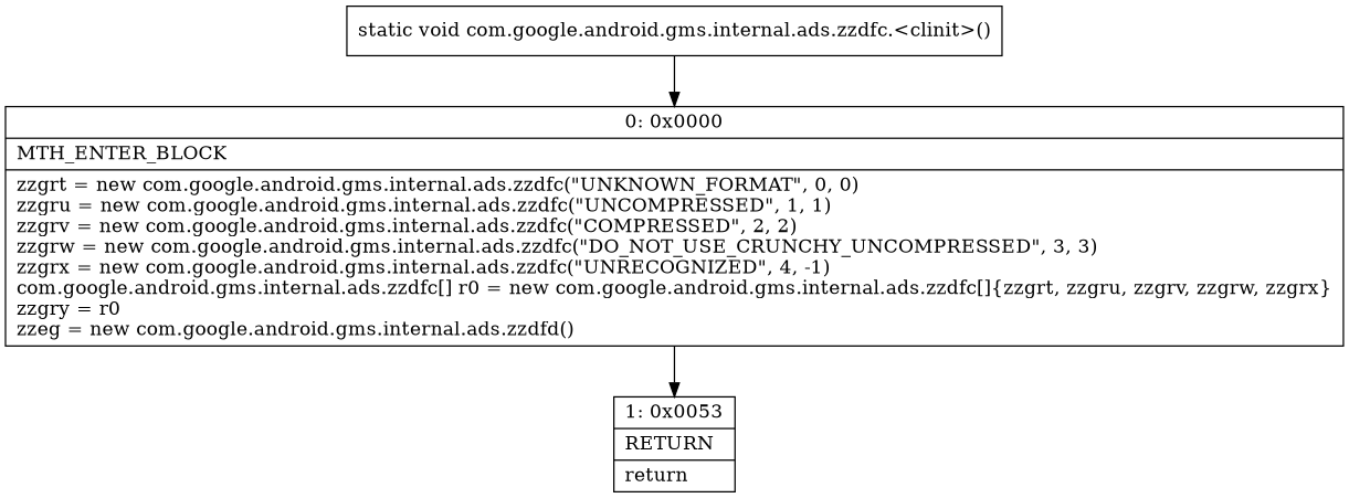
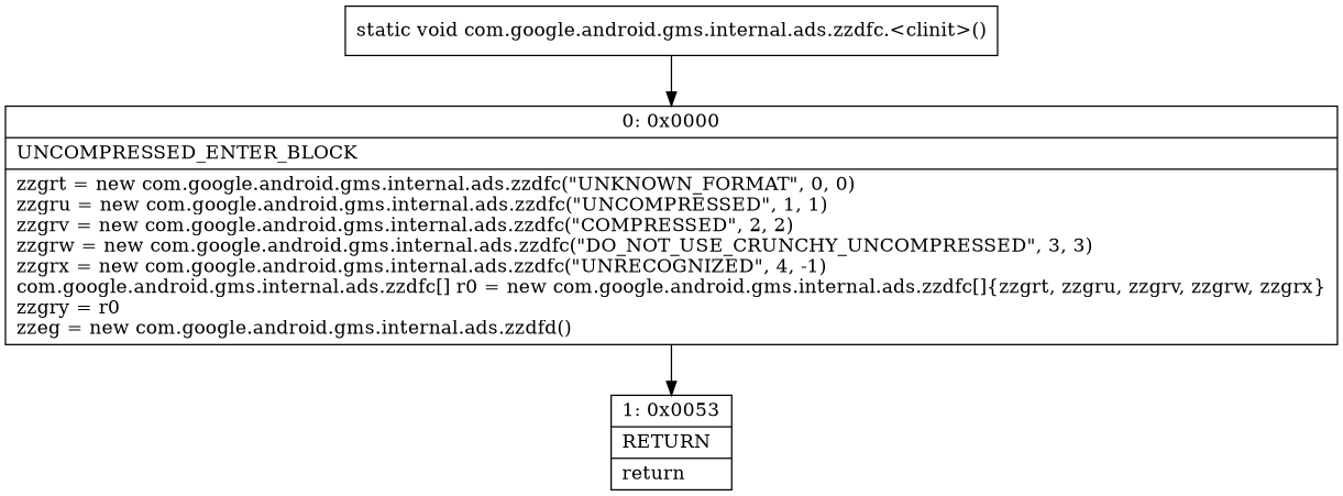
  digraph {
    node [shape=record]
-   n1 [label="{0\:\ 0x0000|MTH_ENTER_BLOCK\l|zzgrt = new com.google.android.gms.internal.ads.zzdfc(\"UNKNOWN_FORMAT\", 0, 0)\lzzgru = new com.google.android.gms.internal.ads.zzdfc(\"UNCOMPRESSED\", 1, 1)\lzzgrv = new com.google.android.gms.internal.ads.zzdfc(\"COMPRESSED\", 2, 2)\lzzgrw = new com.google.android.gms.internal.ads.zzdfc(\"DO_NOT_USE_CRUNCHY_UNCOMPRESSED\", 3, 3)\lzzgrx = new com.google.android.gms.internal.ads.zzdfc(\"UNRECOGNIZED\", 4, \-1)\lcom.google.android.gms.internal.ads.zzdfc[] r0 = new com.google.android.gms.internal.ads.zzdfc[]\{zzgrt, zzgru, zzgrv, zzgrw, zzgrx\}\lzzgry = r0\lzzeg = new com.google.android.gms.internal.ads.zzdfd()\l}"]
+   n1 [label="{0\:\ 0x0000|UNCOMPRESSED_ENTER_BLOCK\l|zzgrt = new com.google.android.gms.internal.ads.zzdfc(\"UNKNOWN_FORMAT\", 0, 0)\lzzgru = new com.google.android.gms.internal.ads.zzdfc(\"UNCOMPRESSED\", 1, 1)\lzzgrv = new com.google.android.gms.internal.ads.zzdfc(\"COMPRESSED\", 2, 2)\lzzgrw = new com.google.android.gms.internal.ads.zzdfc(\"DO_NOT_USE_CRUNCHY_UNCOMPRESSED\", 3, 3)\lzzgrx = new com.google.android.gms.internal.ads.zzdfc(\"UNRECOGNIZED\", 4, \-1)\lcom.google.android.gms.internal.ads.zzdfc[] r0 = new com.google.android.gms.internal.ads.zzdfc[]\{zzgrt, zzgru, zzgrv, zzgrw, zzgrx\}\lzzgry = r0\lzzeg = new com.google.android.gms.internal.ads.zzdfd()\l}"]
    n2 [label="{1\:\ 0x0053|RETURN\l|return\l}"]
    n3 [label="{static void com.google.android.gms.internal.ads.zzdfc.\<clinit\>() }"]
    n1 -> n2
    n3 -> n1
  }
